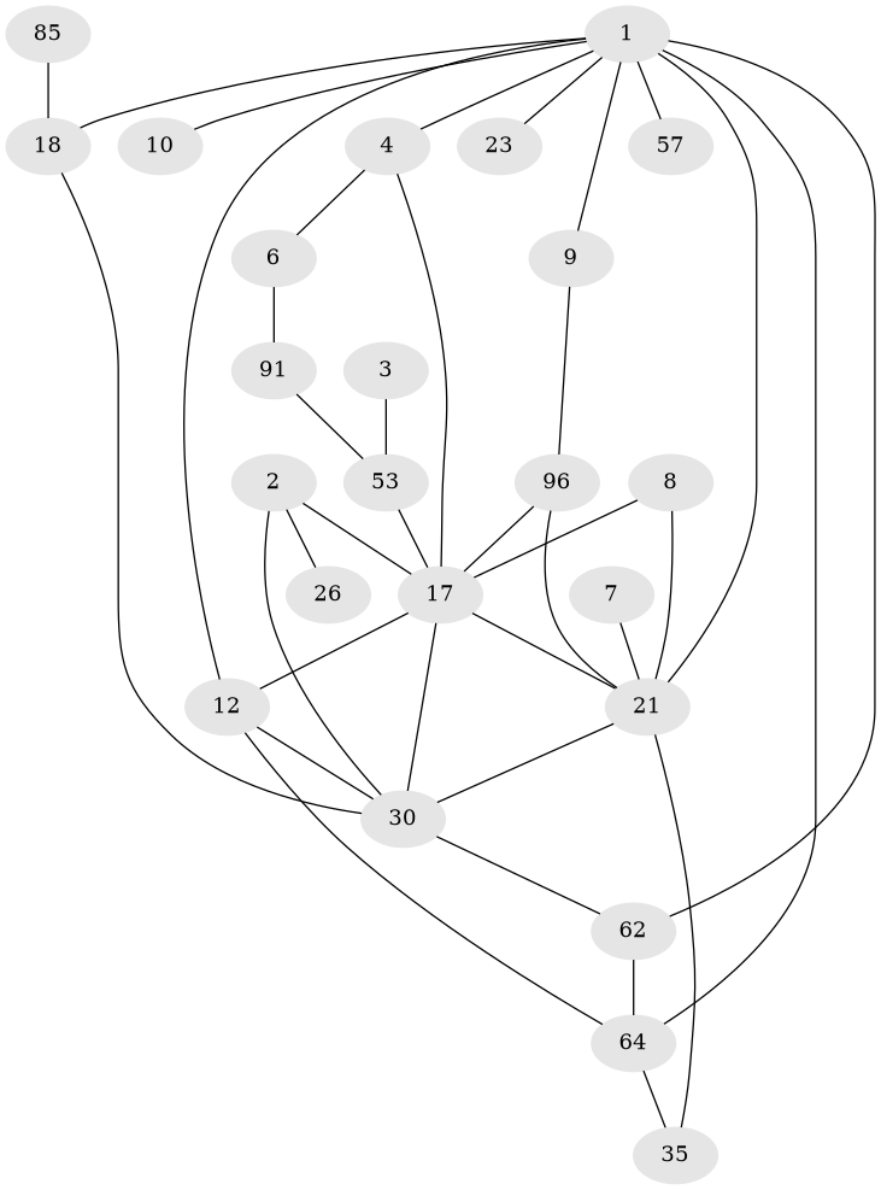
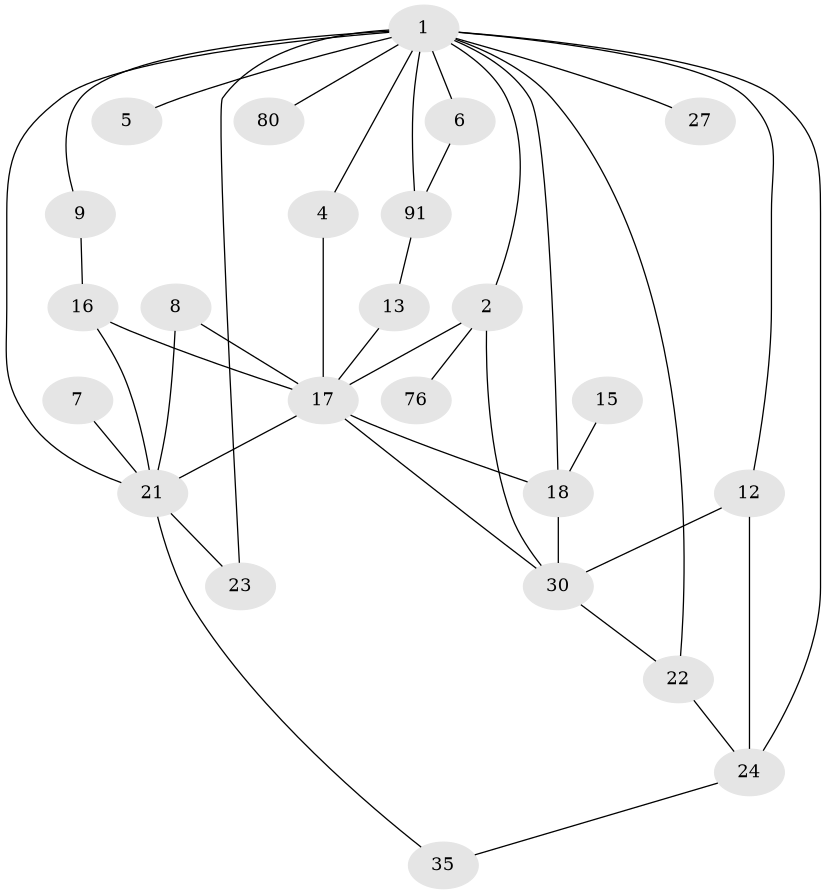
  graph {
    node [color=gray90 style=filled]
    edge [weight=1.0]
    1
    2
    4
+   5
    9
-   10
+   10 [label=80]
    n7 [label=91]
    18
    21
-   22 [label=62]
+   22
    23
-   24 [label=64]
-   27 [label=57]
+   24
+   27
    12
    17
    n16 [label=30]
-   26
+   26 [label=76]
    6
-   16 [label=96]
-   13 [label=53]
+   16
+   13
    n21 [label=35]
-   3
    7
    8
-   15 [label=85]
+   15
+   1 -- 2
    1 -- 4
+   1 -- 5
    1 -- 9
    1 -- 10
+   1 -- n7
    1 -- 18
    1 -- 21 [weight=2.0]
    1 -- 22
    1 -- 23
    1 -- 24 [weight=2.0]
    1 -- 27
    1 -- 12
    2 -- 17
    2 -- n16
    2 -- 26
    4 -- 17
-   4 -- 6
+   1 -- 6
    9 -- 16
    n7 -- 13
    18 -- n16
-   21 -- n16
+   21 -- 23
    21 -- n21
    22 -- 24
    24 -- n21
    12 -- 24
    12 -- n16
-   17 -- 12 [weight=2.0]
+   17 -- 18 [weight=2.0]
    17 -- 21
    17 -- n16
    n16 -- 22
    6 -- n7
    16 -- 21
    16 -- 17
    13 -- 17
-   3 -- 13
    7 -- 21
    8 -- 21
    8 -- 17
    15 -- 18
  }
